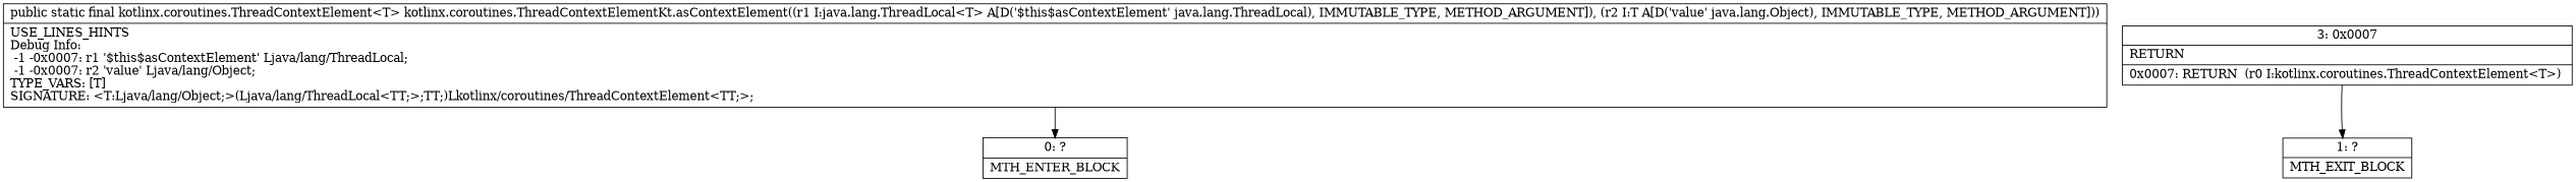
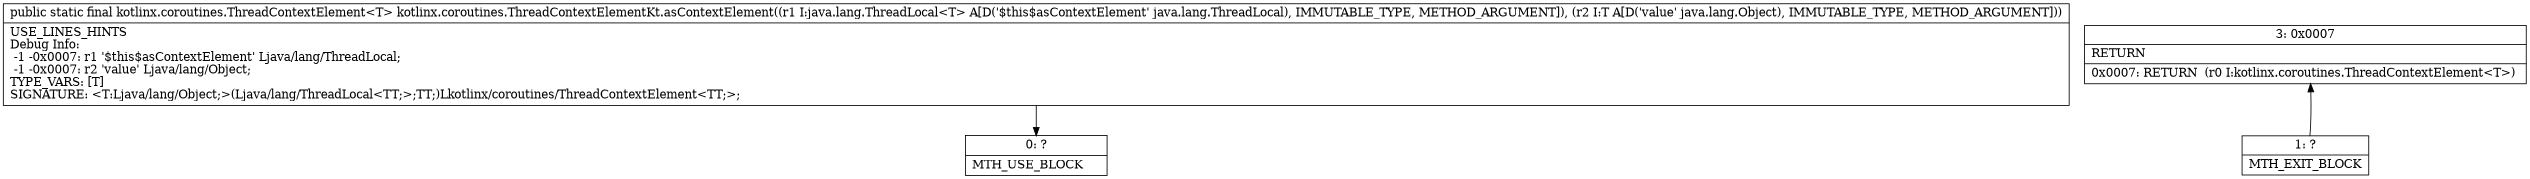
  digraph {
    node [shape=record]
-   n1 [label="{0\:\ ?|MTH_ENTER_BLOCK\l}"]
+   n1 [label="{0\:\ ?|MTH_USE_BLOCK\l}"]
    n2 [label="{3\:\ 0x0007|RETURN\l|0x0007: RETURN  (r0 I:kotlinx.coroutines.ThreadContextElement\<T\>) \l}"]
    n3 [label="{1\:\ ?|MTH_EXIT_BLOCK\l}"]
    n4 [label="{public static final kotlinx.coroutines.ThreadContextElement\<T\> kotlinx.coroutines.ThreadContextElementKt.asContextElement((r1 I:java.lang.ThreadLocal\<T\> A[D('$this$asContextElement' java.lang.ThreadLocal), IMMUTABLE_TYPE, METHOD_ARGUMENT]), (r2 I:T A[D('value' java.lang.Object), IMMUTABLE_TYPE, METHOD_ARGUMENT]))  | USE_LINES_HINTS\lDebug Info:\l  \-1 \-0x0007: r1 '$this$asContextElement' Ljava\/lang\/ThreadLocal;\l  \-1 \-0x0007: r2 'value' Ljava\/lang\/Object;\lTYPE_VARS: [T]\lSIGNATURE: \<T:Ljava\/lang\/Object;\>(Ljava\/lang\/ThreadLocal\<TT;\>;TT;)Lkotlinx\/coroutines\/ThreadContextElement\<TT;\>;\l}"]
-   n2 -> n3
+   n3 -> n2
    n4 -> n1
  }
